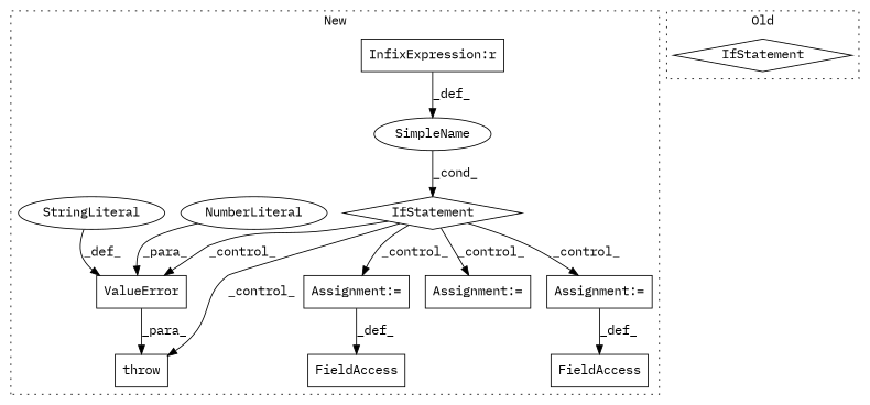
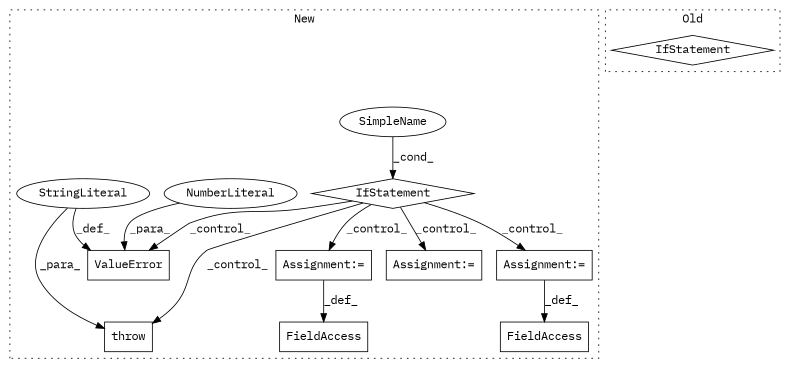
  digraph {
    fontname="IBM Plex Mono"
    node [a=7 fontname="IBM Plex Mono" l=1 shape=box]
    edge [fontname="IBM Plex Mono"]
    n1 [a=32 l="11,1" label=ValueError s="10336,10405"]
    n2 [a=53 l=6 label=throw s=10330]
    n3 [a=42 label=SimpleName shape=ellipse l=""]
    n4 [a=25 l="4,2" label=IfStatement s="10141,10190" shape=diamond]
    n5 [a=45 l=58 label=StringLiteral s=10347 shape=ellipse]
-   n6 [a=27 l=3 label="InfixExpression:r" s=10186]
    n7 [l=2 label="Assignment:=" s=10692]
    n8 [label="Assignment:=" s=10759]
    n9 [label="Assignment:=" s=10809]
    n10 [a=34 label=NumberLiteral s=10189 shape=ellipse]
    n11 [a=22 l=21 label=FieldAccess s=10788]
    n12 [a=22 l=21 label=FieldAccess s=10738]
    n13 [a=25 l="4,2" label=IfStatement s="8769,8791" shape=diamond]
    subgraph cluster_1 {
      label=New
      style=dotted
      n1
      n2
      n3
      n4
      n5
-     n6
      n7
      n8
      n9
      n10
      n11
      n12
    }
    subgraph cluster_2 {
      label=Old
      style=dotted
      n13
    }
-   n1 -> n2 [label=_para_]
+   n5 -> n2 [label=_para_]
    n3 -> n4 [label=_cond_]
    n4 -> n1 [label=_control_]
    n4 -> n2 [label=_control_]
    n4 -> n7 [label=_control_]
    n4 -> n8 [label=_control_]
    n4 -> n9 [label=_control_]
    n5 -> n1 [label=_def_]
-   n6 -> n3 [label=_def_]
    n8 -> n12 [label=_def_]
    n9 -> n11 [label=_def_]
    n10 -> n1 [label=_para_]
  }
